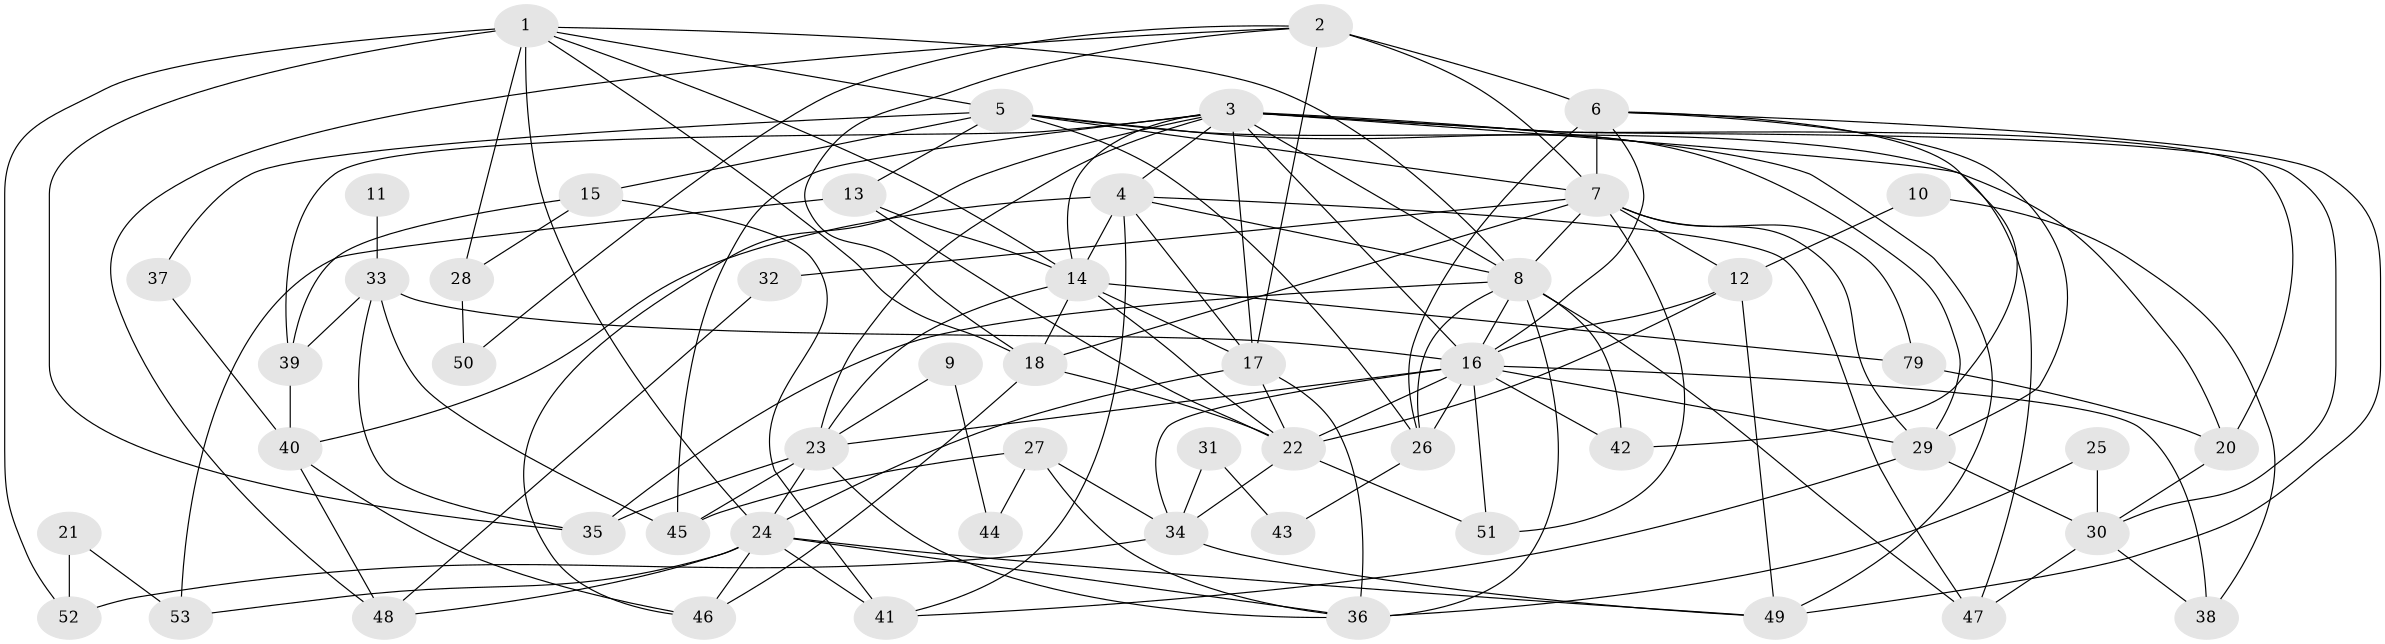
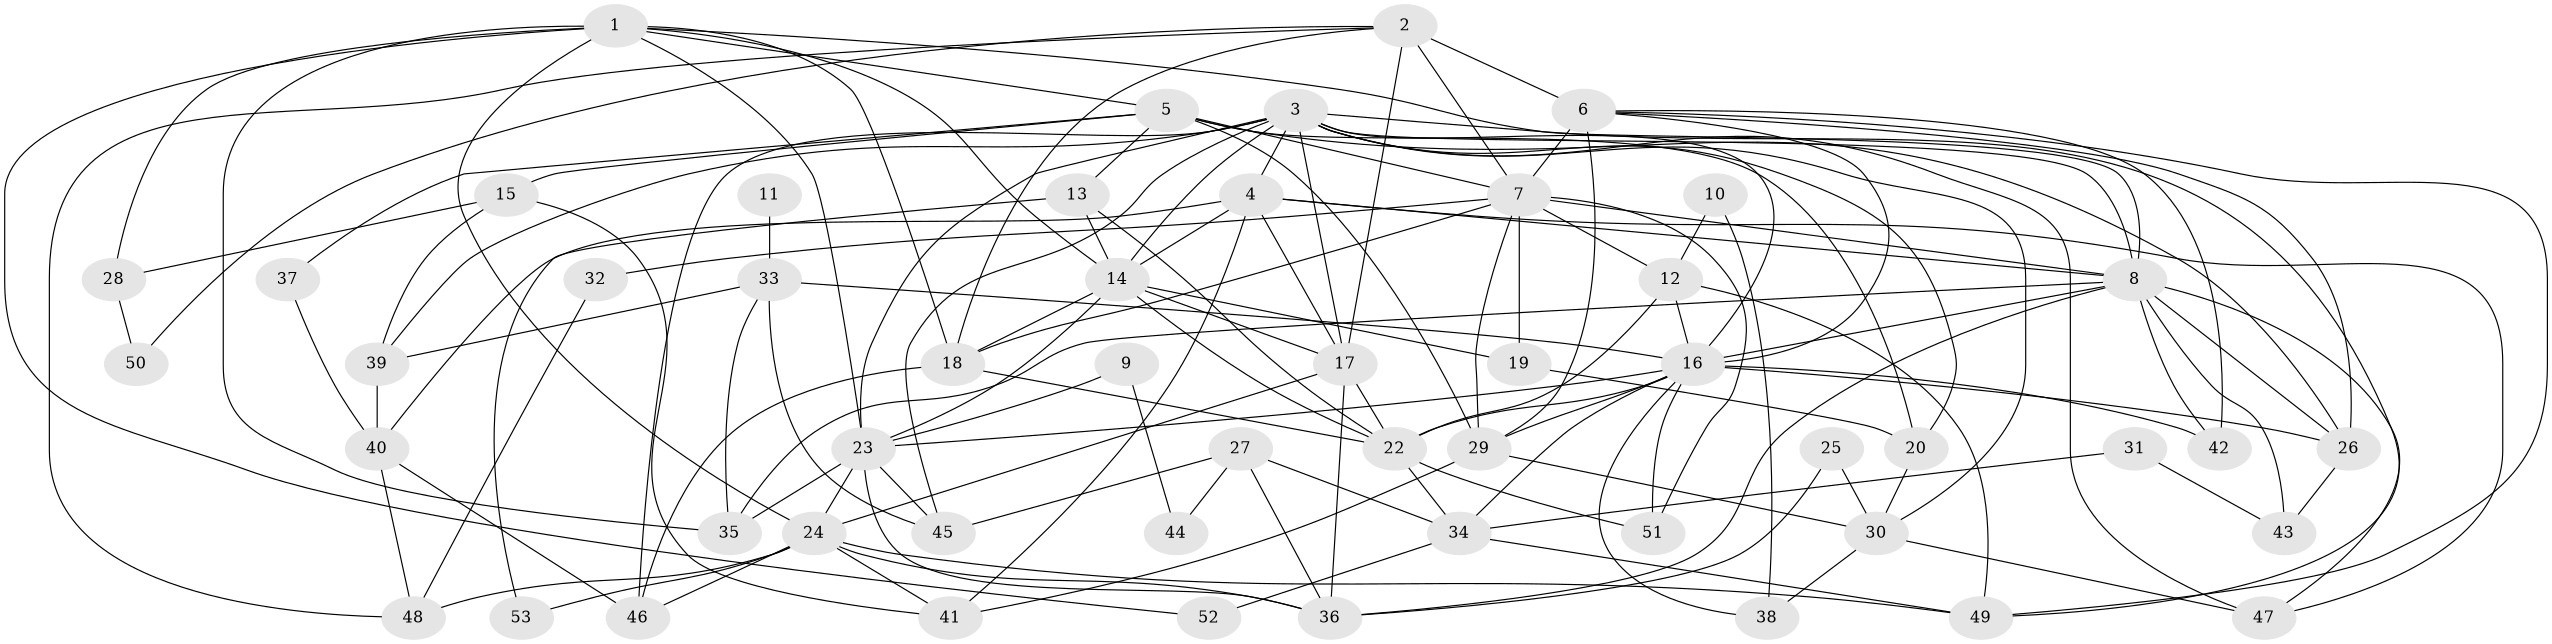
  graph {
    fontname="DejaVu Serif"
    node [color=gray90 fontname="DejaVu Serif" style=filled]
    edge [fontname="DejaVu Serif" weight=1.0]
    1
    5
    8
    14
    18
    23
    24
    28
    35
    52
    7
    20
    13
    15
    26
    29
    37
    16
    47
    42
    36
    43
    17
-   19 [label=79]
+   19
    22
    46
    45
    48
    49
    41
    53
    50
    2
    6
    12
    32
    51
    3
    4
    30
    39
    40
    38
    34
    9
    44
    10
    11
    33
-   21
    25
    27
    31
    1 -- 5
    1 -- 8
    1 -- 14
    1 -- 18
+   1 -- 23
    1 -- 24 [weight=2.0]
    1 -- 28
    1 -- 35
    1 -- 52
    5 -- 7
    5 -- 20
    5 -- 13
    5 -- 15
    5 -- 26
    5 -- 29
    5 -- 37
    8 -- 35
    8 -- 26 [weight=3.0]
    8 -- 16
    8 -- 47
    8 -- 42
    8 -- 36 [weight=2.0]
+   8 -- 43
    14 -- 18
    14 -- 23 [weight=2.0]
    14 -- 17
    14 -- 19
    14 -- 22
    18 -- 22
    18 -- 46
    23 -- 24
    23 -- 35
    23 -- 36
    23 -- 45
    24 -- 36
    24 -- 46
    24 -- 48
    24 -- 49
    24 -- 41
    24 -- 53
    28 -- 50
    7 -- 8
    7 -- 18
    7 -- 29
    7 -- 19 [weight=2.0]
    7 -- 12 [weight=2.0]
    7 -- 32
    7 -- 51
    20 -- 30
    13 -- 14
    13 -- 22
    13 -- 53
    15 -- 28
    15 -- 41
    15 -- 39
    26 -- 43
    29 -- 41
    29 -- 30 [weight=2.0]
    37 -- 40
    16 -- 23
    16 -- 26 [weight=2.0]
    16 -- 29
    16 -- 42
    16 -- 22
    16 -- 51
    16 -- 38
    16 -- 34
    17 -- 24
    17 -- 36
    17 -- 22
    19 -- 20
    22 -- 51
    22 -- 34
    2 -- 18
    2 -- 7
    2 -- 17 [weight=2.0]
    2 -- 48
    2 -- 50
    2 -- 6 [weight=2.0]
    6 -- 7 [weight=2.0]
    6 -- 26
    6 -- 29
    6 -- 16
    6 -- 42
    6 -- 49
    12 -- 16
    12 -- 22
    12 -- 49
    32 -- 48
    3 -- 8 [weight=3.0]
    3 -- 14 [weight=2.0]
    3 -- 23 [weight=2.0]
    3 -- 20
    3 -- 16
    3 -- 47
    3 -- 17
    3 -- 46
    3 -- 45
    3 -- 49
    3 -- 4
    3 -- 30
    3 -- 39
    4 -- 8
    4 -- 14
    4 -- 47
    4 -- 17
    4 -- 41
    4 -- 40
    30 -- 47
    30 -- 38
    39 -- 40
    40 -- 46
    40 -- 48
    34 -- 52
    34 -- 49
    9 -- 23
    9 -- 44
    10 -- 12
    10 -- 38
    11 -- 33
    33 -- 35
    33 -- 16
    33 -- 45
    33 -- 39
-   21 -- 52
-   21 -- 53
    25 -- 36
    25 -- 30
    27 -- 36
    27 -- 45
    27 -- 34
    27 -- 44
    31 -- 43
    31 -- 34
  }
